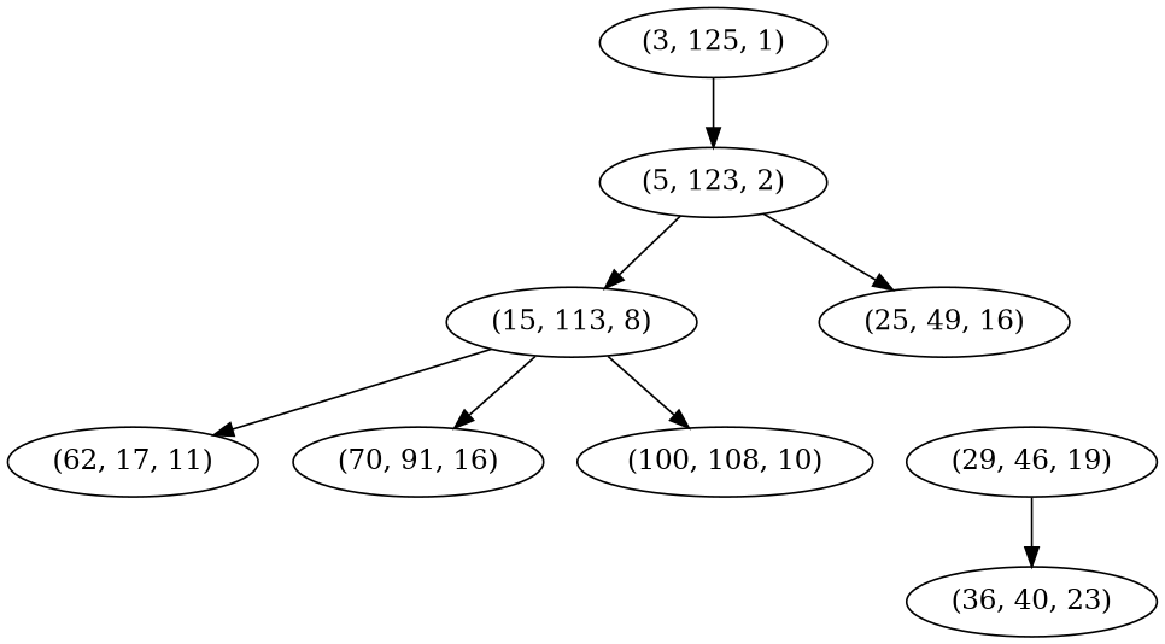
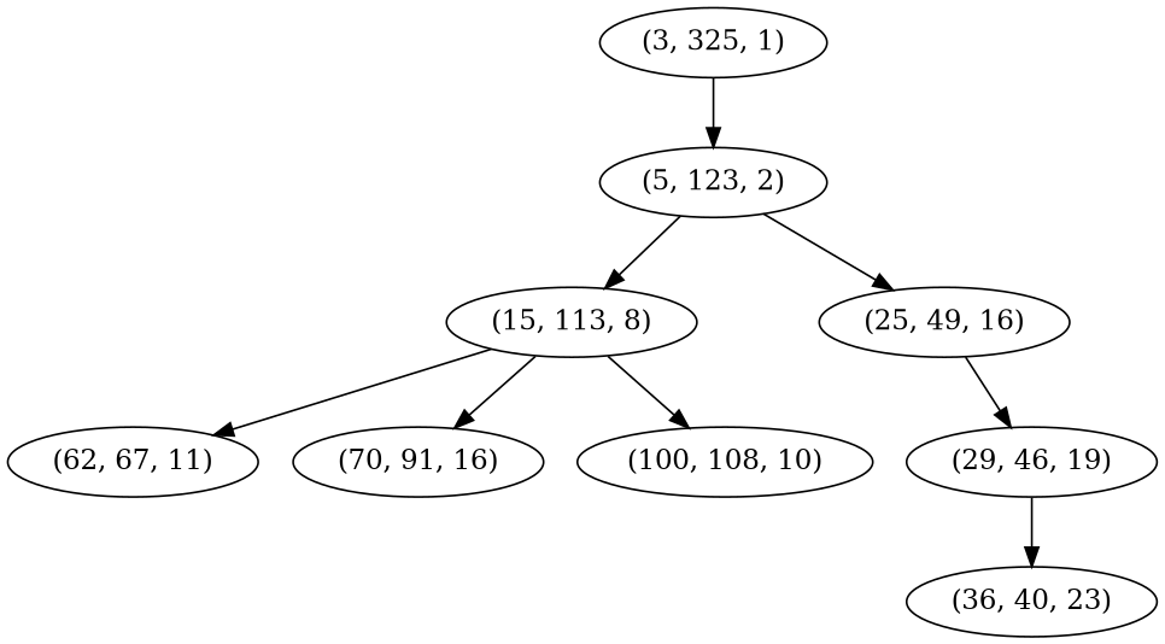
  digraph {
    fontname="DejaVu Serif"
    node [fontname="DejaVu Serif"]
    edge [fontname="DejaVu Serif"]
-   "(3, 125, 1)"
+   "(3, 125, 1)" [label="(3, 325, 1)"]
    "(5, 123, 2)"
    "(15, 113, 8)"
    "(25, 49, 16)"
-   "(62, 67, 11)" [label="(62, 17, 11)"]
+   "(62, 67, 11)"
    n6 [label="(70, 91, 16)"]
    "(100, 108, 10)"
    "(29, 46, 19)"
    "(36, 40, 23)"
    "(3, 125, 1)" -> "(5, 123, 2)"
    "(5, 123, 2)" -> "(15, 113, 8)"
    "(5, 123, 2)" -> "(25, 49, 16)"
    "(15, 113, 8)" -> "(62, 67, 11)"
    "(15, 113, 8)" -> n6
    "(15, 113, 8)" -> "(100, 108, 10)"
+   "(25, 49, 16)" -> "(29, 46, 19)"
    "(29, 46, 19)" -> "(36, 40, 23)"
  }
